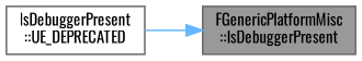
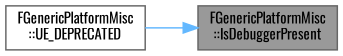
  digraph {
    rankdir=RL
    fontname=Oswald
    node [fontname=Oswald fontsize=10 shape=box style=filled]
    n1 [color=gray40 fillcolor=grey60 fontcolor=black height=0.2 label="FGenericPlatformMisc\l::IsDebuggerPresent" width=0.4]
-   n2 [color=grey40 fillcolor=white height=0.2 label="IsDebuggerPresent\l::UE_DEPRECATED" width=0.4]
+   n2 [color=grey40 fillcolor=white height=0.2 label="FGenericPlatformMisc\l::UE_DEPRECATED" width=0.4]
    n1 -> n2 [color=steelblue1 dir=back fontname=Oswald fontsize=10 labelfontname=Helvetica labelfontsize=10 style=solid]
  }
